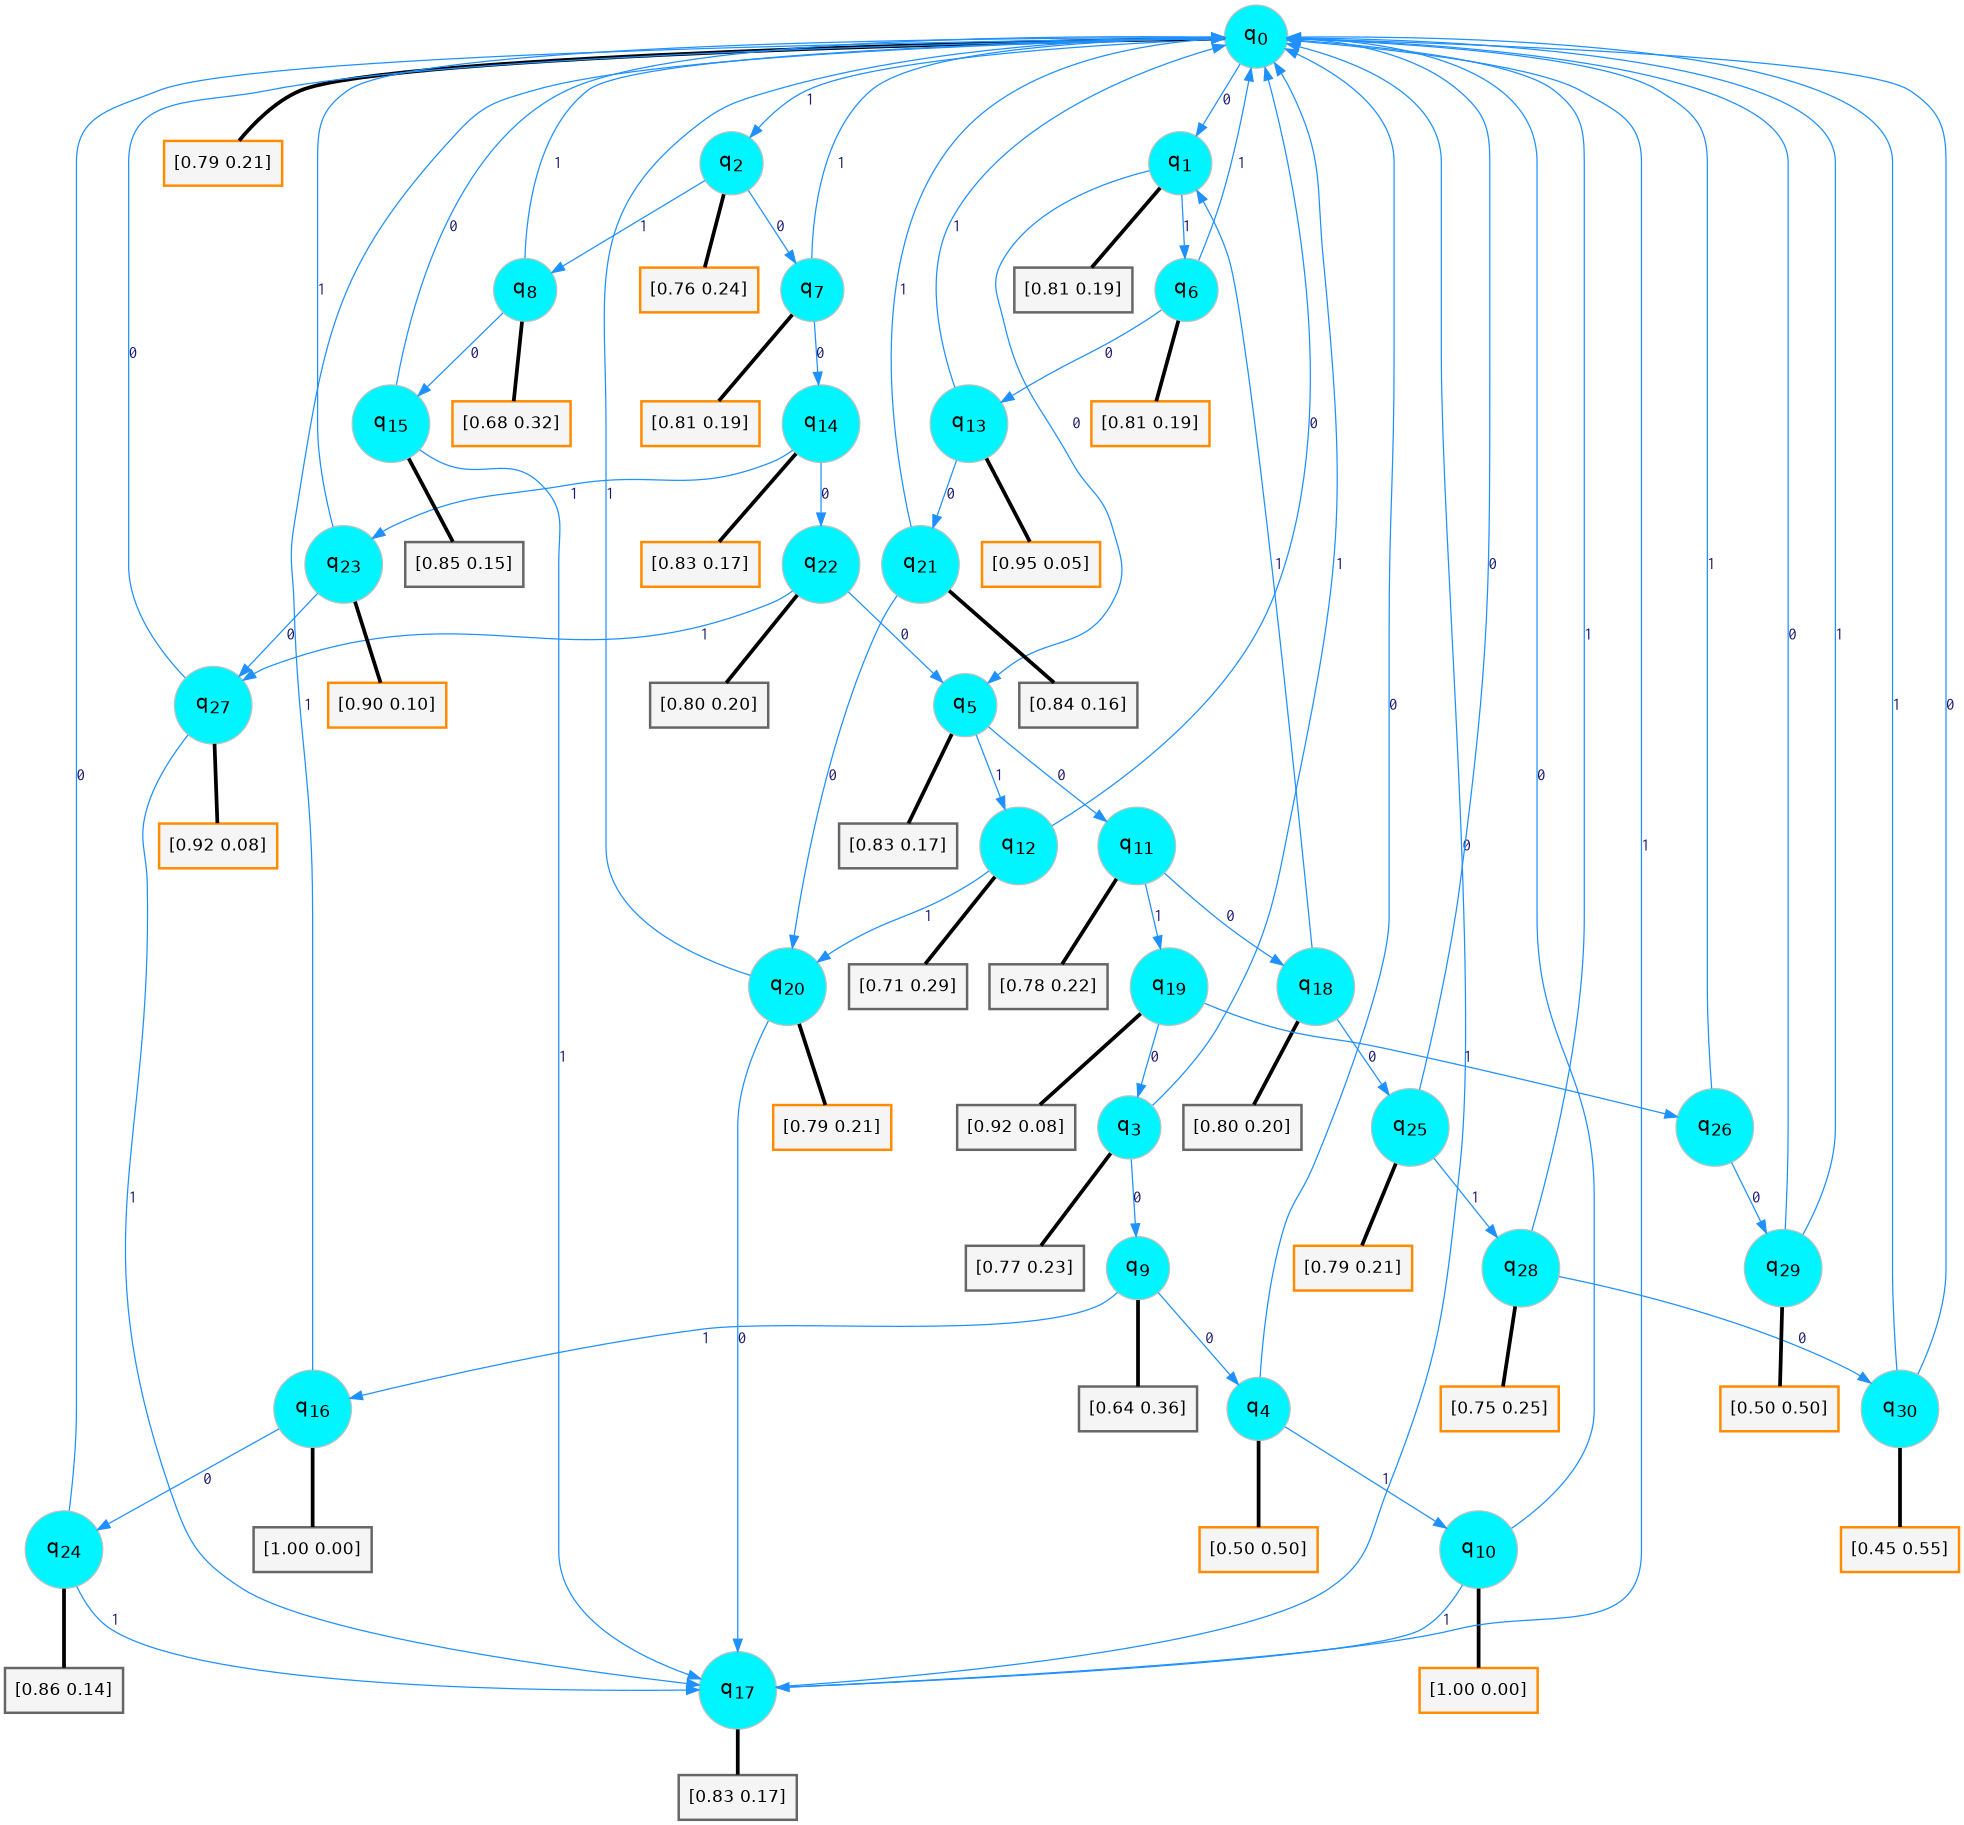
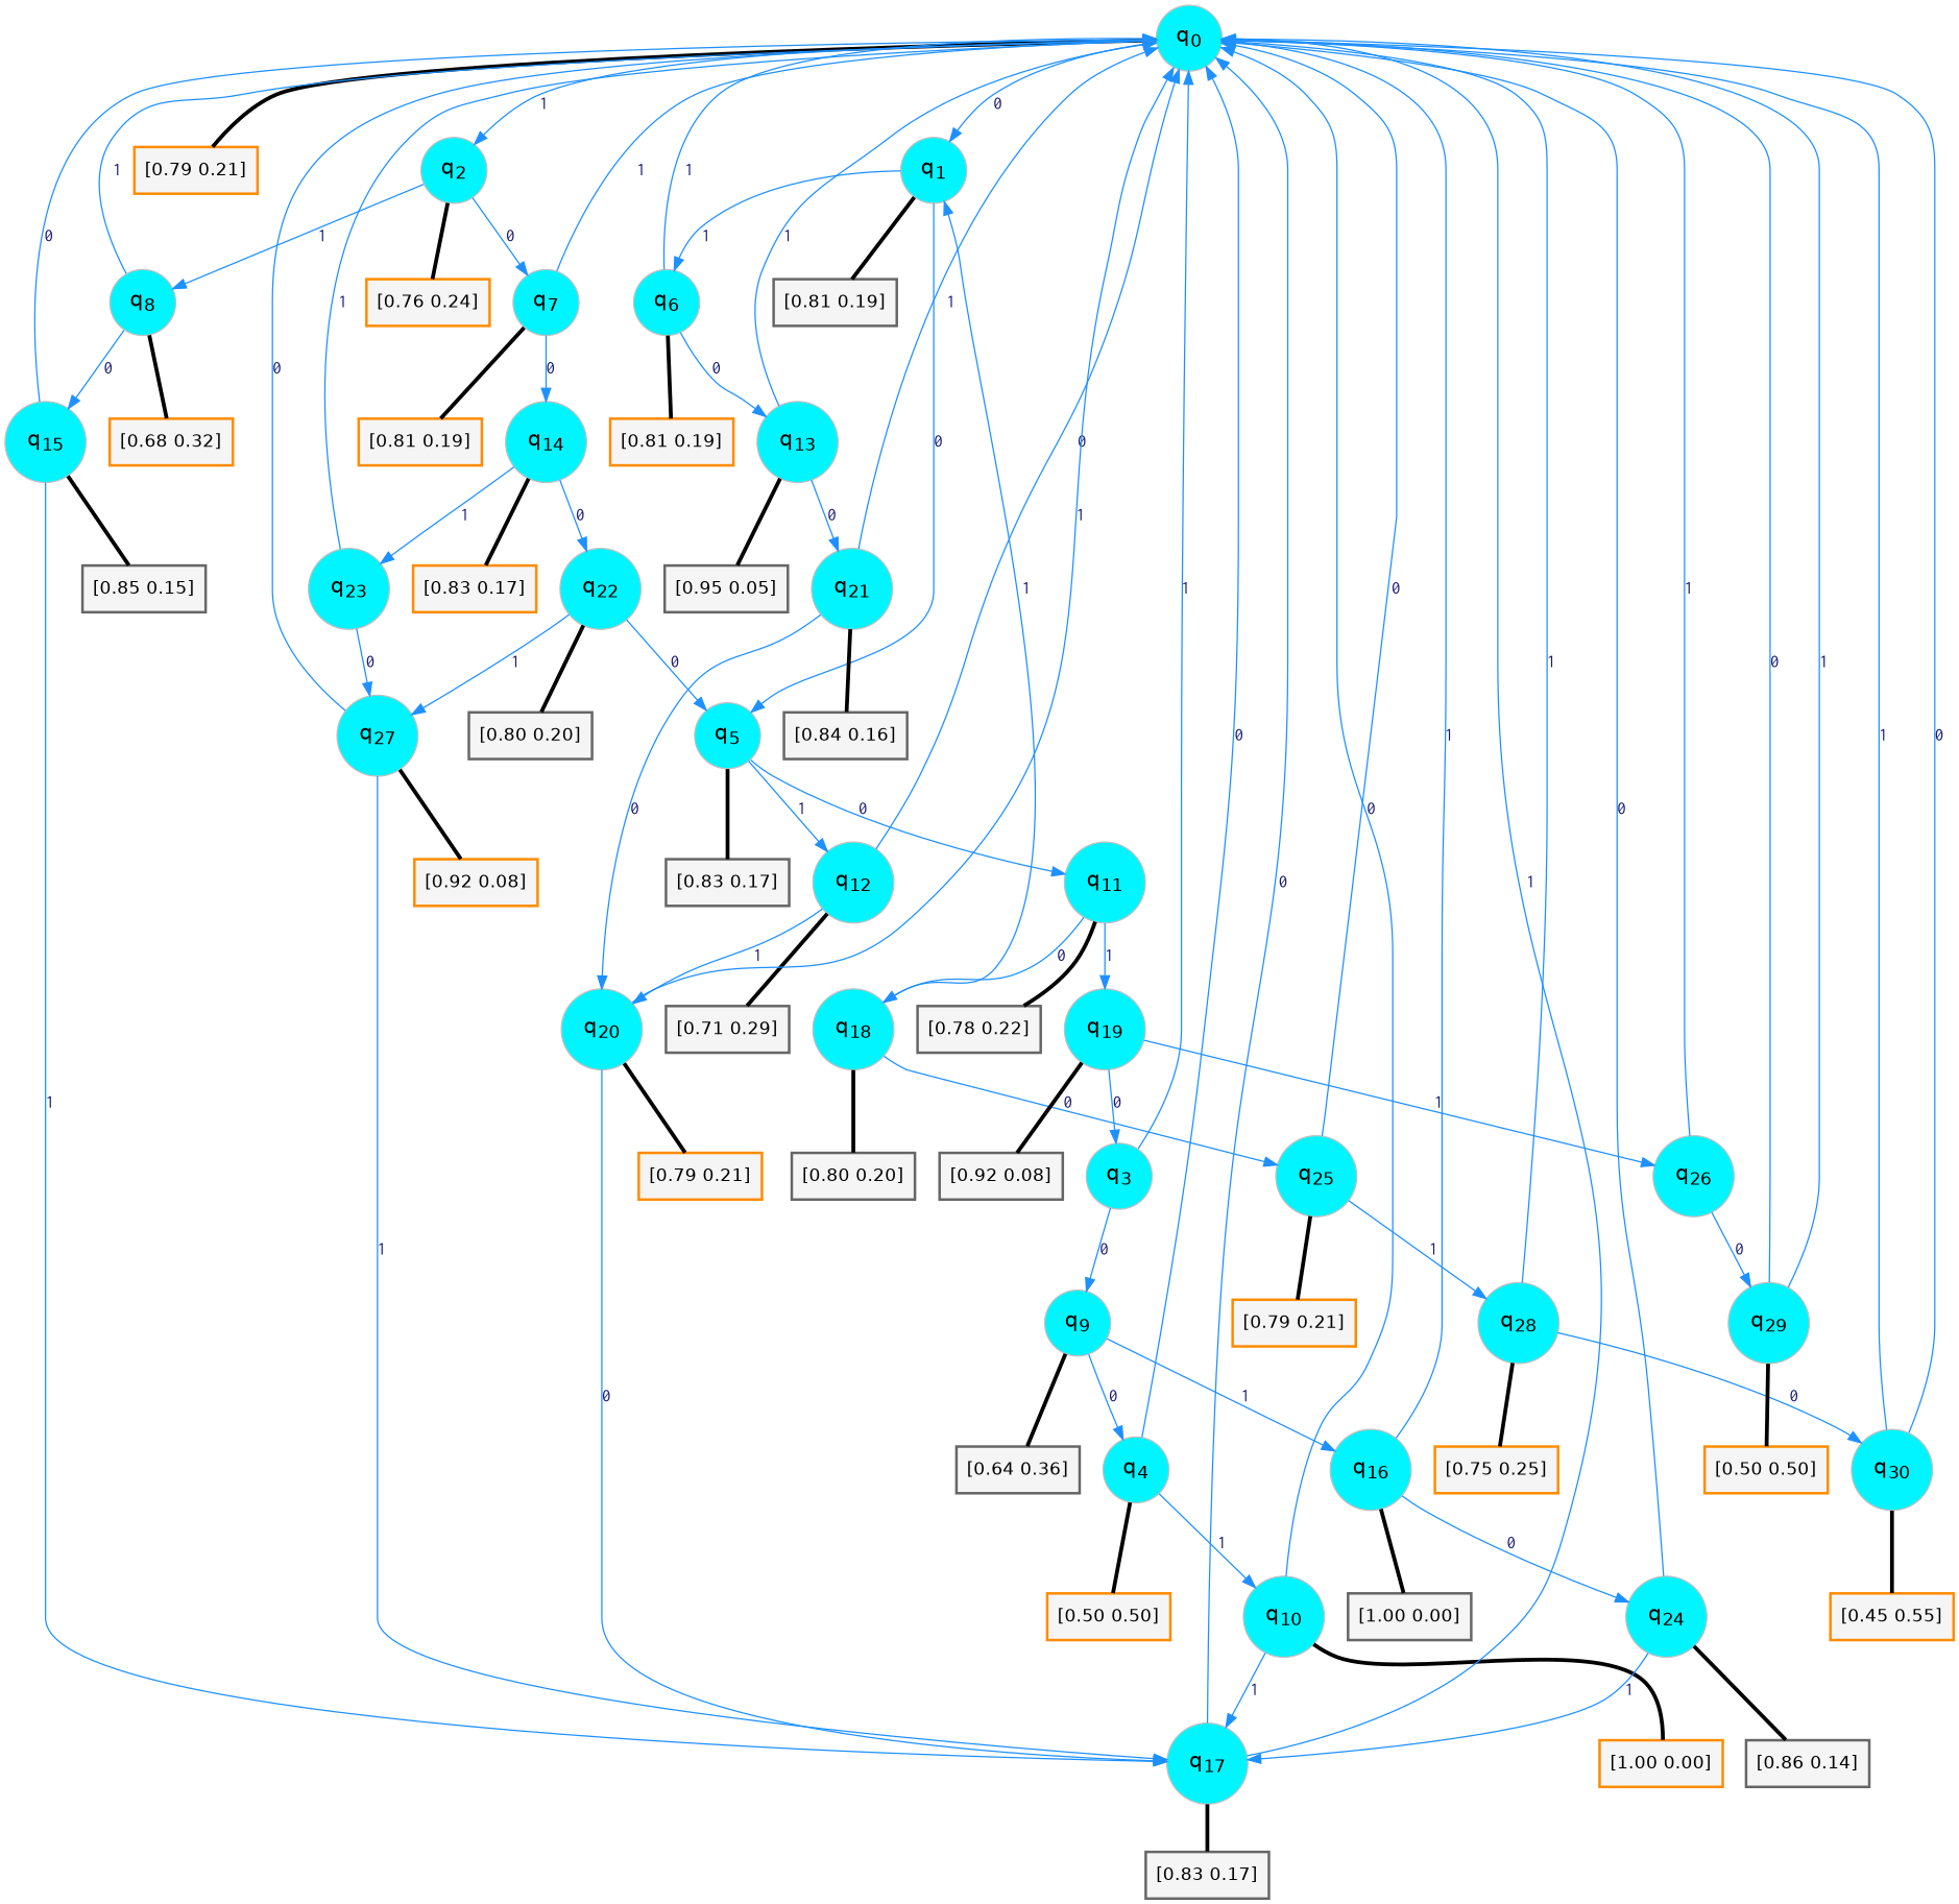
  digraph {
    rankdir=TD
    node [color=gray fillcolor=turquoise1 fontcolor=black fontname=Helvetica fontsize=16 fontweight=bold shape=circle style=filled]
    edge [arrowsize=1 color=dodgerblue1 fontcolor=midnightblue fontname=courier fontweight=bold penwidth=1 style=solid weight=20]
    n1 [label=<q<SUB>0</SUB>>]
    n2 [label=<q<SUB>1</SUB>>]
    n3 [label=<q<SUB>2</SUB>>]
    n4 [color=darkorange fillcolor=whitesmoke fontsize=14 label="[0.79 0.21]" penwidth=2 shape=box]
    n5 [label=<q<SUB>5</SUB>>]
    n6 [label=<q<SUB>6</SUB>>]
    n7 [color=gray40 fillcolor=whitesmoke fontsize=14 label="[0.81 0.19]" penwidth=2 shape=box]
    n8 [label=<q<SUB>7</SUB>>]
    n9 [label=<q<SUB>8</SUB>>]
    n10 [color=darkorange fillcolor=whitesmoke fontsize=14 label="[0.76 0.24]" penwidth=2 shape=box]
    n11 [label=<q<SUB>11</SUB>>]
    n12 [label=<q<SUB>12</SUB>>]
    n13 [color=gray40 fillcolor=whitesmoke fontsize=14 label="[0.83 0.17]" penwidth=2 shape=box]
    n14 [label=<q<SUB>13</SUB>>]
    n15 [color=darkorange fillcolor=whitesmoke fontsize=14 label="[0.81 0.19]" penwidth=2 shape=box]
    n16 [label=<q<SUB>14</SUB>>]
    n17 [color=darkorange fillcolor=whitesmoke fontsize=14 label="[0.81 0.19]" penwidth=2 shape=box]
    n18 [label=<q<SUB>15</SUB>>]
    n19 [color=darkorange fillcolor=whitesmoke fontsize=14 label="[0.68 0.32]" penwidth=2 shape=box]
    n20 [label=<q<SUB>3</SUB>>]
    n21 [label=<q<SUB>9</SUB>>]
-   n22 [color=gray40 fillcolor=whitesmoke fontsize=14 label="[0.77 0.23]" penwidth=2 shape=box]
    n23 [label=<q<SUB>4</SUB>>]
    n24 [label=<q<SUB>16</SUB>>]
    n25 [color=gray40 fillcolor=whitesmoke fontsize=14 label="[0.64 0.36]" penwidth=2 shape=box]
    n26 [label=<q<SUB>10</SUB>>]
    n27 [color=darkorange fillcolor=whitesmoke fontsize=14 label="[0.50 0.50]" penwidth=2 shape=box]
    n28 [label=<q<SUB>17</SUB>>]
    n29 [color=darkorange fillcolor=whitesmoke fontsize=14 label="[1.00 0.00]" penwidth=2 shape=box]
    n30 [label=<q<SUB>18</SUB>>]
    n31 [label=<q<SUB>19</SUB>>]
    n32 [color=gray40 fillcolor=whitesmoke fontsize=14 label="[0.78 0.22]" penwidth=2 shape=box]
    n33 [label=<q<SUB>20</SUB>>]
    n34 [color=gray40 fillcolor=whitesmoke fontsize=14 label="[0.71 0.29]" penwidth=2 shape=box]
    n35 [label=<q<SUB>21</SUB>>]
-   n36 [color=darkorange fillcolor=whitesmoke fontsize=14 label="[0.95 0.05]" penwidth=2 shape=box]
+   n36 [color=gray40 fillcolor=whitesmoke fontsize=14 label="[0.95 0.05]" penwidth=2 shape=box]
    n37 [label=<q<SUB>22</SUB>>]
    n38 [label=<q<SUB>23</SUB>>]
    n39 [color=darkorange fillcolor=whitesmoke fontsize=14 label="[0.83 0.17]" penwidth=2 shape=box]
    n40 [color=gray40 fillcolor=whitesmoke fontsize=14 label="[0.85 0.15]" penwidth=2 shape=box]
    n41 [label=<q<SUB>24</SUB>>]
    n42 [color=gray40 fillcolor=whitesmoke fontsize=14 label="[1.00 0.00]" penwidth=2 shape=box]
    n43 [color=gray40 fillcolor=whitesmoke fontsize=14 label="[0.83 0.17]" penwidth=2 shape=box]
    n44 [label=<q<SUB>25</SUB>>]
    n45 [color=gray40 fillcolor=whitesmoke fontsize=14 label="[0.80 0.20]" penwidth=2 shape=box]
    n46 [label=<q<SUB>26</SUB>>]
    n47 [color=gray40 fillcolor=whitesmoke fontsize=14 label="[0.92 0.08]" penwidth=2 shape=box]
    n48 [color=darkorange fillcolor=whitesmoke fontsize=14 label="[0.79 0.21]" penwidth=2 shape=box]
    n49 [color=gray40 fillcolor=whitesmoke fontsize=14 label="[0.84 0.16]" penwidth=2 shape=box]
    n50 [label=<q<SUB>27</SUB>>]
    n51 [color=gray40 fillcolor=whitesmoke fontsize=14 label="[0.80 0.20]" penwidth=2 shape=box]
-   n52 [color=darkorange fillcolor=whitesmoke fontsize=14 label="[0.90 0.10]" penwidth=2 shape=box]
    n53 [color=gray40 fillcolor=whitesmoke fontsize=14 label="[0.86 0.14]" penwidth=2 shape=box]
    n54 [label=<q<SUB>28</SUB>>]
    n55 [color=darkorange fillcolor=whitesmoke fontsize=14 label="[0.79 0.21]" penwidth=2 shape=box]
    n56 [label=<q<SUB>29</SUB>>]
    n57 [color=darkorange fillcolor=whitesmoke fontsize=14 label="[0.92 0.08]" penwidth=2 shape=box]
    n58 [label=<q<SUB>30</SUB>>]
    n59 [color=darkorange fillcolor=whitesmoke fontsize=14 label="[0.75 0.25]" penwidth=2 shape=box]
    n60 [color=darkorange fillcolor=whitesmoke fontsize=14 label="[0.50 0.50]" penwidth=2 shape=box]
    n61 [color=darkorange fillcolor=whitesmoke fontsize=14 label="[0.45 0.55]" penwidth=2 shape=box]
    n1 -> n2 [label=0]
    n1 -> n3 [label=1]
    n1 -> n4 [arrowhead=none color=black penwidth=3]
    n2 -> n5 [label=0]
    n2 -> n6 [label=1]
    n2 -> n7 [arrowhead=none color=black penwidth=3]
    n3 -> n8 [label=0]
    n3 -> n9 [label=1]
    n3 -> n10 [arrowhead=none color=black penwidth=3]
    n5 -> n11 [label=0]
    n5 -> n12 [label=1]
    n5 -> n13 [arrowhead=none color=black penwidth=3]
    n6 -> n1 [label=1]
    n6 -> n14 [label=0]
    n6 -> n15 [arrowhead=none color=black penwidth=3]
    n8 -> n1 [label=1]
    n8 -> n16 [label=0]
    n8 -> n17 [arrowhead=none color=black penwidth=3]
    n9 -> n1 [label=1]
    n9 -> n18 [label=0]
    n9 -> n19 [arrowhead=none color=black penwidth=3]
    n11 -> n30 [label=0]
    n11 -> n31 [label=1]
    n11 -> n32 [arrowhead=none color=black penwidth=3]
    n12 -> n1 [label=0]
    n12 -> n33 [label=1]
    n12 -> n34 [arrowhead=none color=black penwidth=3]
    n14 -> n1 [label=1]
    n14 -> n35 [label=0]
    n14 -> n36 [arrowhead=none color=black penwidth=3]
    n16 -> n37 [label=0]
    n16 -> n38 [label=1]
    n16 -> n39 [arrowhead=none color=black penwidth=3]
    n18 -> n1 [label=0]
    n18 -> n28 [label=1]
    n18 -> n40 [arrowhead=none color=black penwidth=3]
    n20 -> n1 [label=1]
    n20 -> n21 [label=0]
-   n20 -> n22 [arrowhead=none color=black penwidth=3]
    n21 -> n23 [label=0]
    n21 -> n24 [label=1]
    n21 -> n25 [arrowhead=none color=black penwidth=3]
    n23 -> n1 [label=0]
    n23 -> n26 [label=1]
    n23 -> n27 [arrowhead=none color=black penwidth=3]
    n24 -> n1 [label=1]
    n24 -> n41 [label=0]
    n24 -> n42 [arrowhead=none color=black penwidth=3]
    n26 -> n1 [label=0]
    n26 -> n28 [label=1]
    n26 -> n29 [arrowhead=none color=black penwidth=3]
    n28 -> n1 [label=0]
    n28 -> n1 [label=1]
    n28 -> n43 [arrowhead=none color=black penwidth=3]
    n30 -> n2 [label=1]
    n30 -> n44 [label=0]
    n30 -> n45 [arrowhead=none color=black penwidth=3]
    n31 -> n20 [label=0]
    n31 -> n46 [label=1]
    n31 -> n47 [arrowhead=none color=black penwidth=3]
    n33 -> n1 [label=1]
    n33 -> n28 [label=0]
    n33 -> n48 [arrowhead=none color=black penwidth=3]
    n35 -> n1 [label=1]
    n35 -> n33 [label=0]
    n35 -> n49 [arrowhead=none color=black penwidth=3]
    n37 -> n5 [label=0]
    n37 -> n50 [label=1]
    n37 -> n51 [arrowhead=none color=black penwidth=3]
    n38 -> n1 [label=1]
    n38 -> n50 [label=0]
-   n38 -> n52 [arrowhead=none color=black penwidth=3]
    n41 -> n1 [label=0]
    n41 -> n28 [label=1]
    n41 -> n53 [arrowhead=none color=black penwidth=3]
    n44 -> n1 [label=0]
    n44 -> n54 [label=1]
    n44 -> n55 [arrowhead=none color=black penwidth=3]
    n46 -> n1 [label=1]
    n46 -> n56 [label=0]
    n50 -> n1 [label=0]
    n50 -> n28 [label=1]
    n50 -> n57 [arrowhead=none color=black penwidth=3]
    n54 -> n1 [label=1]
    n54 -> n58 [label=0]
    n54 -> n59 [arrowhead=none color=black penwidth=3]
    n56 -> n1 [label=0]
    n56 -> n1 [label=1]
    n56 -> n60 [arrowhead=none color=black penwidth=3]
    n58 -> n1 [label=0]
    n58 -> n1 [label=1]
    n58 -> n61 [arrowhead=none color=black penwidth=3]
  }
